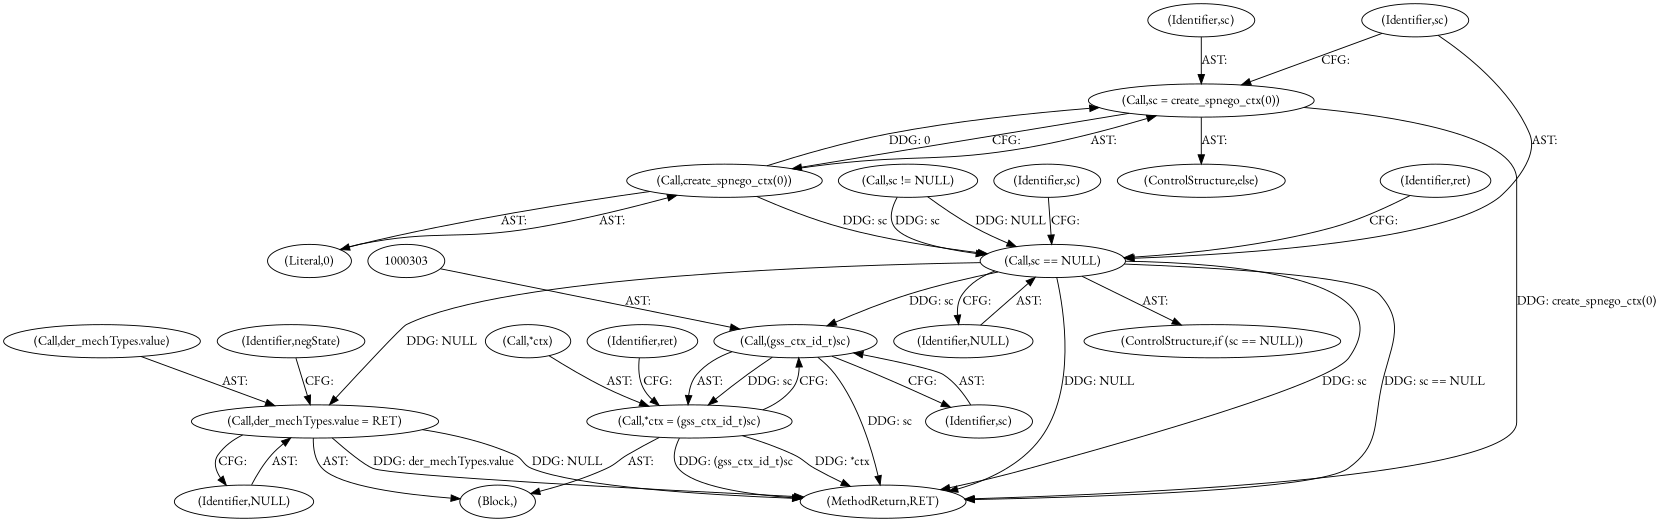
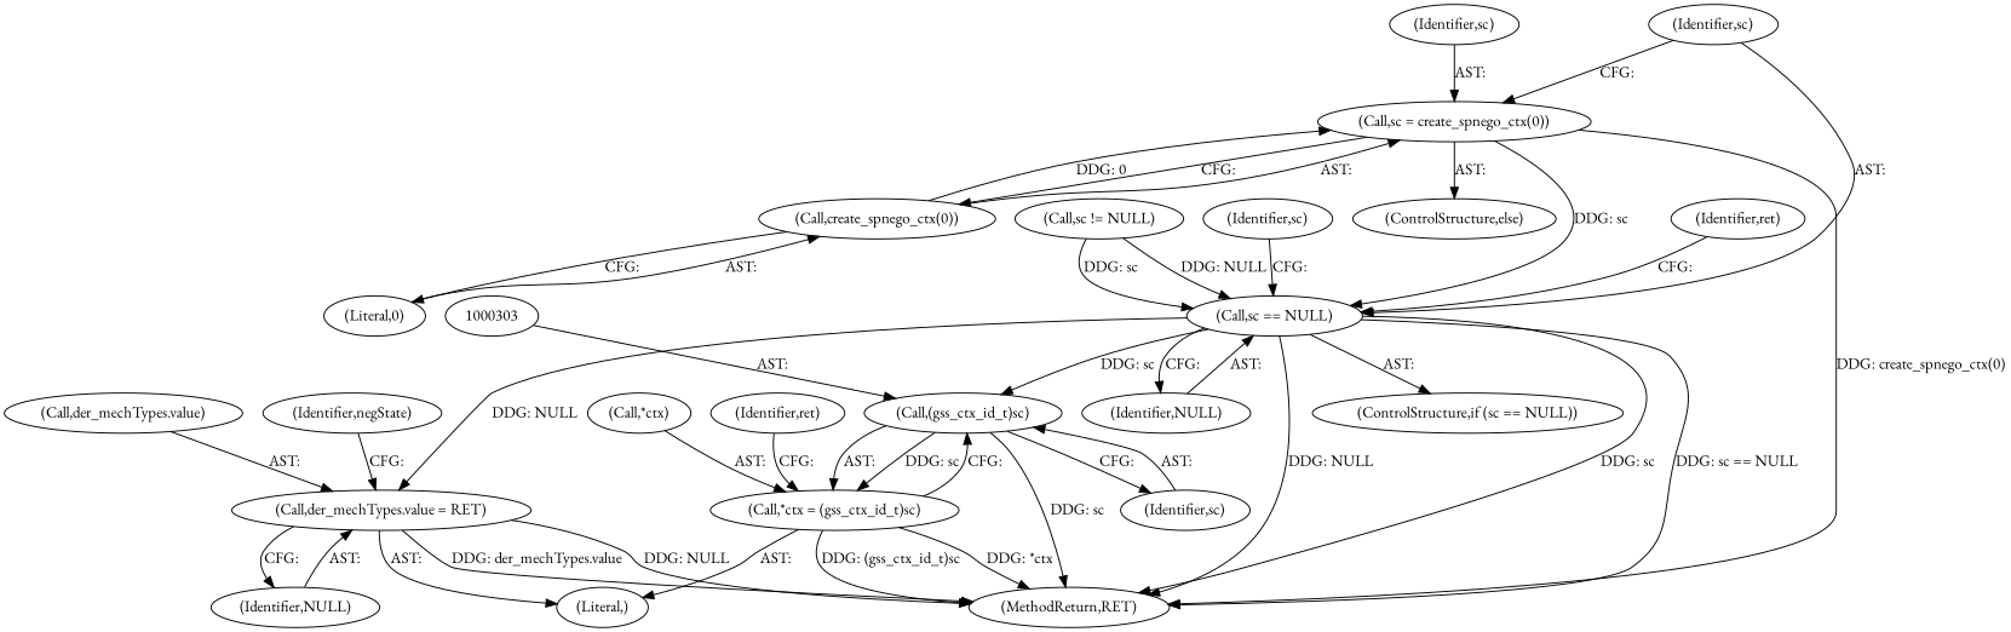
  digraph {
    fontname="EB Garamond"
    node [fontname="EB Garamond"]
    edge [fontname="EB Garamond"]
    n1 [label="(Call,sc = create_spnego_ctx(0))"]
    n2 [label="(Call,create_spnego_ctx(0))"]
    n3 [label="(Call,sc == NULL)"]
    n4 [label="(MethodReturn,RET)"]
    n5 [label="(ControlStructure,else)"]
    n6 [label="(Literal,0)"]
    n7 [label="(Call,der_mechTypes.value = RET)"]
    n8 [label="(Call,(gss_ctx_id_t)sc)"]
    n9 [label="(Identifier,NULL)"]
    n10 [label="(ControlStructure,if (sc == NULL))"]
-   n11 [label="(Block,)"]
+   n11 [label="(Literal,)"]
    n12 [label="(Identifier,NULL)"]
    n13 [label="(Call,*ctx = (gss_ctx_id_t)sc)"]
    n14 [label="(Identifier,sc)"]
    n15 [label="(Identifier,ret)"]
    n16 [label="(Call,sc != NULL)"]
    n17 [label="(Identifier,sc)"]
    n18 [label="(Identifier,ret)"]
    n19 [label="(Call,*ctx)"]
    n20 [label="(Identifier,negState)"]
    n21 [label="(Call,der_mechTypes.value)"]
    n22 [label="(Identifier,sc)"]
    n23 [label="(Identifier,sc)"]
    1000303
    n1 -> n2 [label="CFG: "]
-   n2 -> n3 [label="DDG: sc"]
+   n1 -> n3 [label="DDG: sc"]
    n1 -> n4 [label="DDG: create_spnego_ctx(0)"]
    n1 -> n5 [label="AST: "]
    n2 -> n1 [label="AST: "]
    n2 -> n1 [label="DDG: 0"]
-   n2 -> n6 [label="AST: "]
+   n2 -> n6 [label="CFG: "]
    n3 -> n4 [label="DDG: sc == NULL"]
    n3 -> n4 [label="DDG: NULL"]
    n3 -> n4 [label="DDG: sc"]
    n3 -> n7 [label="DDG: NULL"]
    n3 -> n8 [label="DDG: sc"]
    n3 -> n9 [label="CFG: "]
    n3 -> n10 [label="AST: "]
    n6 -> n2 [label="AST: "]
    n7 -> n4 [label="DDG: der_mechTypes.value"]
    n7 -> n4 [label="DDG: NULL"]
    n7 -> n11 [label="AST: "]
    n7 -> n12 [label="CFG: "]
    n8 -> n4 [label="DDG: sc"]
    n8 -> n13 [label="AST: "]
    n8 -> n13 [label="DDG: sc"]
    n8 -> n14 [label="CFG: "]
    n9 -> n3 [label="AST: "]
    n12 -> n7 [label="AST: "]
    n13 -> n4 [label="DDG: (gss_ctx_id_t)sc"]
    n13 -> n4 [label="DDG: *ctx"]
    n13 -> n8 [label="CFG: "]
    n13 -> n11 [label="AST: "]
    n14 -> n8 [label="AST: "]
    n15 -> n13 [label="CFG: "]
    n16 -> n3 [label="DDG: sc"]
    n16 -> n3 [label="DDG: NULL"]
    n17 -> n3 [label="CFG: "]
    n18 -> n3 [label="CFG: "]
    n19 -> n13 [label="AST: "]
    n20 -> n7 [label="CFG: "]
    n21 -> n7 [label="AST: "]
    n22 -> n1 [label="CFG: "]
    n22 -> n3 [label="AST: "]
    n23 -> n1 [label="AST: "]
    1000303 -> n8 [label="AST: "]
  }
